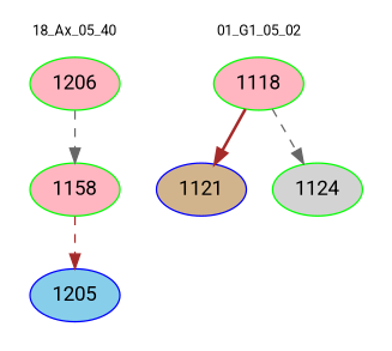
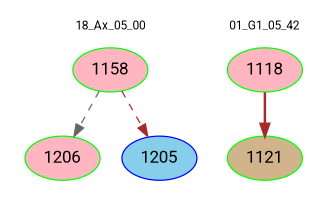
  digraph {
    fontname=Roboto
    node [color=green fillcolor=lightpink fontname=Roboto style=filled]
    edge [color=gray40 fontname=Roboto style=dashed]
    n1 [label=1158]
    n2 [label=1206]
    n3 [color=blue fillcolor=skyblue label=1205]
    n4 [label=1118]
-   n5 [color=blue fillcolor=tan label=1121]
-   n6 [fillcolor=lightgrey label=1124]
+   n5 [fillcolor=tan label=1121]
    subgraph cluster_1 {
      color=white
      fontsize=10
-     label="18_Ax_05_40"
+     label="18_Ax_05_00"
      n1
      n2
      n3
    }
    subgraph cluster_2 {
      color=white
      fontsize=10
-     label="01_G1_05_02"
+     label="01_G1_05_42"
      n4
      n5
-     n6
    }
-   n2 -> n1
+   n1 -> n2
    n1 -> n3 [color=brown]
    n4 -> n5 [color=brown style=bold]
-   n4 -> n6
  }
